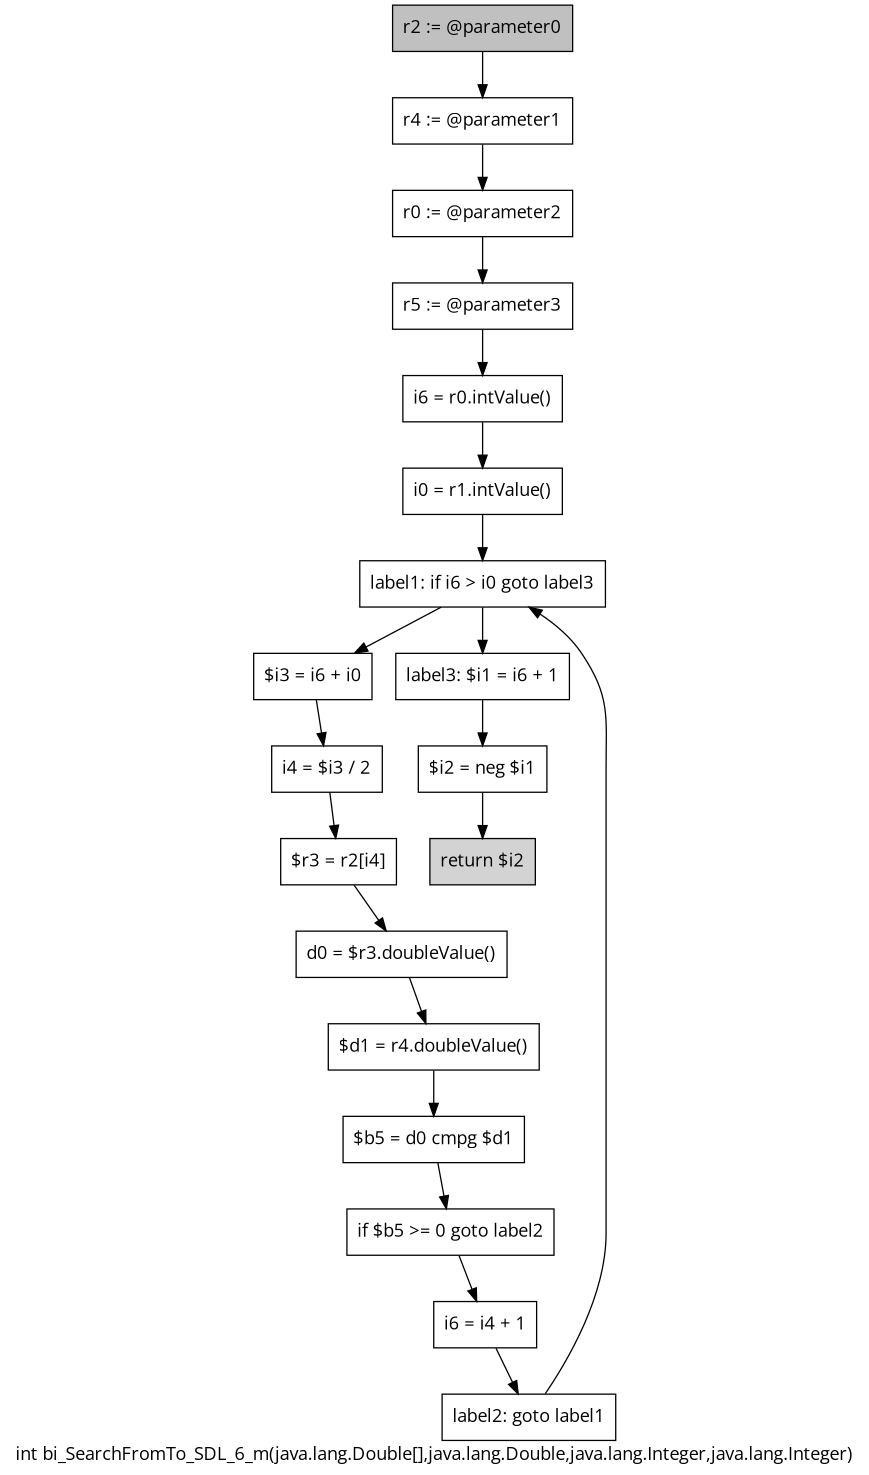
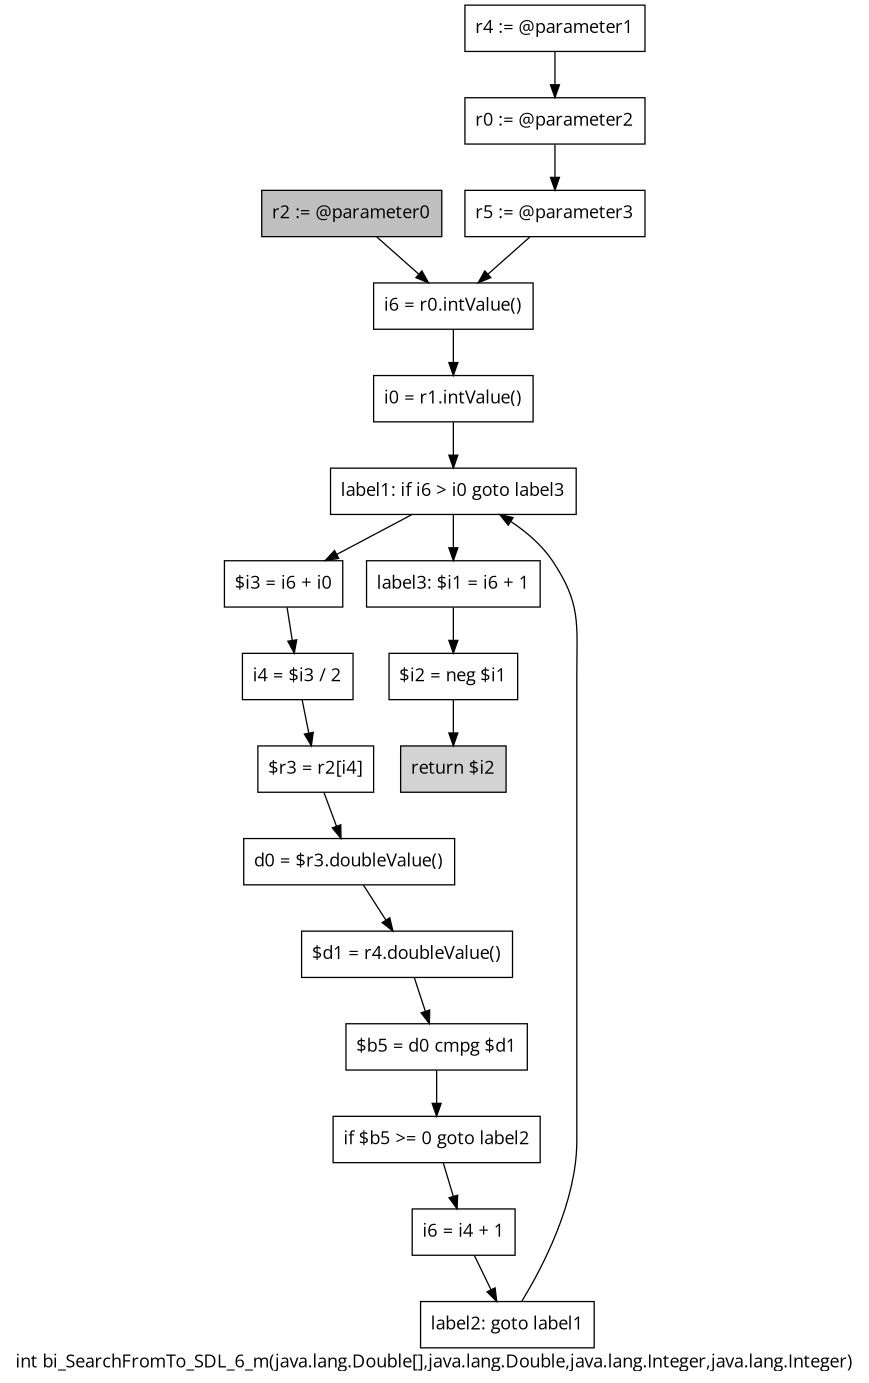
  digraph {
    fontname="Open Sans"
    label="int bi_SearchFromTo_SDL_6_m(java.lang.Double[],java.lang.Double,java.lang.Integer,java.lang.Integer)"
    node [fontname="Open Sans" shape=box]
    edge [fontname="Open Sans"]
    n1 [fillcolor=gray label="r2 := @parameter0" style=filled]
    n2 [label="r4 := @parameter1"]
    n3 [label="r0 := @parameter2"]
    n4 [label="r5 := @parameter3"]
    n5 [label="i6 = r0.intValue()"]
    n6 [label="i0 = r1.intValue()"]
    n7 [label="label1: if i6 > i0 goto label3"]
    n8 [label="$i3 = i6 + i0"]
    n9 [label="label3: $i1 = i6 + 1"]
    n10 [label="i4 = $i3 / 2"]
    n11 [label="$i2 = neg $i1"]
    n12 [label="$r3 = r2[i4]"]
    n13 [fillcolor=lightgray label="return $i2" style=filled]
    n14 [label="d0 = $r3.doubleValue()"]
    n15 [label="$d1 = r4.doubleValue()"]
    n16 [label="$b5 = d0 cmpg $d1"]
    n17 [label="if $b5 >= 0 goto label2"]
    n18 [label="i6 = i4 + 1"]
    n19 [label="label2: goto label1"]
-   n1 -> n2
+   n1 -> n5
    n2 -> n3
    n3 -> n4
    n4 -> n5
    n5 -> n6
    n6 -> n7
    n7 -> n8
    n7 -> n9
    n8 -> n10
    n9 -> n11
    n10 -> n12
    n11 -> n13
    n12 -> n14
    n14 -> n15
    n15 -> n16
    n16 -> n17
    n17 -> n18
    n18 -> n19
    n19 -> n7
  }
